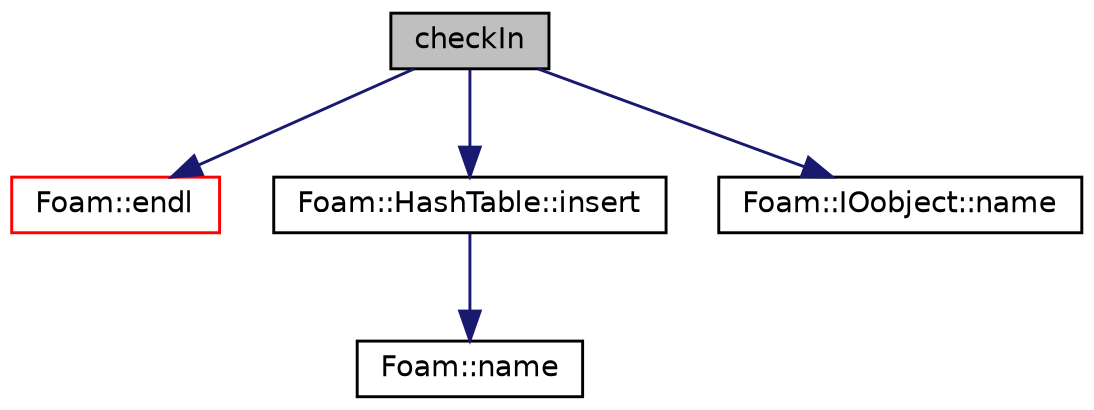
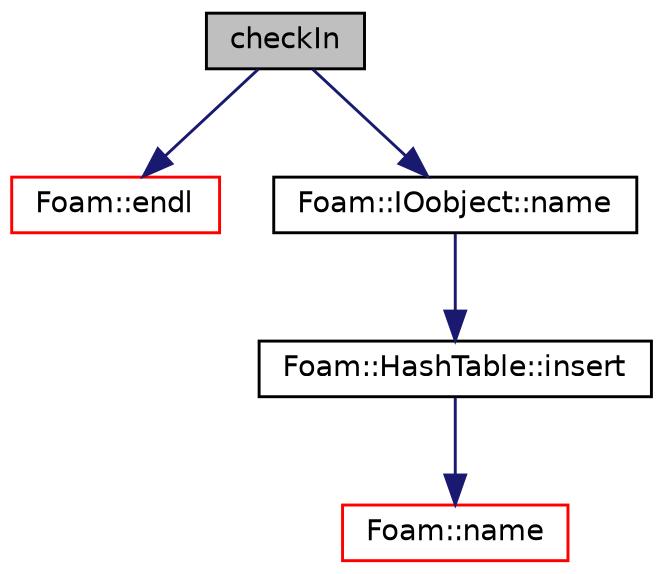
  digraph {
    rankdir=TB
    node [color=black fontname=Helvetica fontsize=10 shape=record]
    edge [color=midnightblue fontname=Helvetica fontsize=10 labelfontname=Helvetica labelfontsize=10 style=solid]
    n1 [fillcolor=grey75 fontcolor=black height=0.2 label=checkIn style=filled width=0.4]
    n2 [color=red height=0.2 label="Foam::endl" width=0.4]
    n3 [height=0.2 label="Foam::HashTable::insert" width=0.4]
    n4 [height=0.2 label="Foam::IOobject::name" width=0.4]
-   n5 [height=0.2 label="Foam::name" width=0.4]
+   n5 [color=red height=0.2 label="Foam::name" width=0.4]
    n1 -> n2
-   n1 -> n3
+   n4 -> n3
    n1 -> n4
    n3 -> n5
  }
